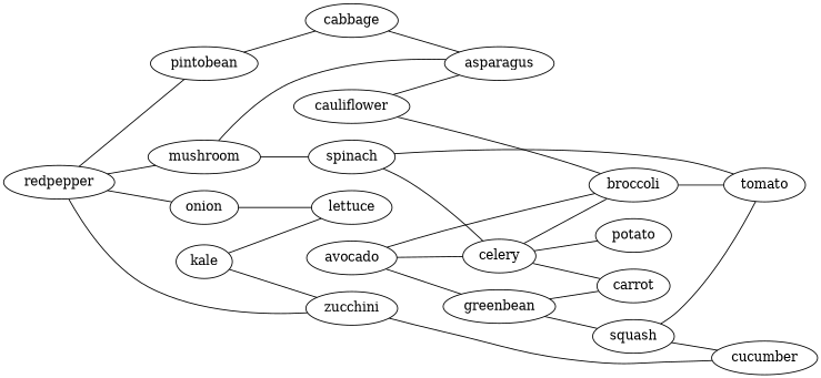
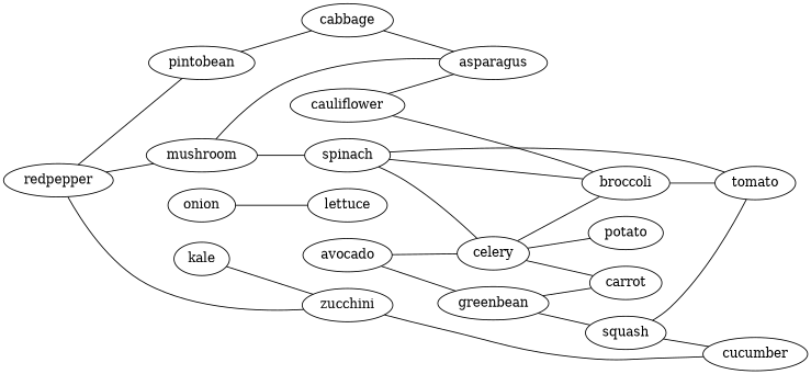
  strict graph {
    rankdir=LR
    edge [weight=1]
    redpepper
    mushroom
    pintobean
    zucchini
    onion
    spinach
    asparagus
    cabbage
    cucumber
    lettuce
    kale
    celery
    tomato
    broccoli
    potato
    carrot
    avocado
    greenbean
    squash
    cauliflower
    redpepper -- mushroom
    redpepper -- pintobean
    redpepper -- zucchini
-   redpepper -- onion
    mushroom -- spinach
    mushroom -- asparagus
    pintobean -- cabbage
    zucchini -- cucumber
    onion -- lettuce
    spinach -- celery
    spinach -- tomato
    cabbage -- asparagus
    kale -- zucchini
-   kale -- lettuce
    celery -- broccoli
    celery -- potato
    celery -- carrot
    broccoli -- tomato
    avocado -- celery
-   avocado -- broccoli
+   spinach -- broccoli
    avocado -- greenbean
    greenbean -- carrot
    greenbean -- squash
    squash -- cucumber
    squash -- tomato
    cauliflower -- asparagus
    cauliflower -- broccoli
  }
